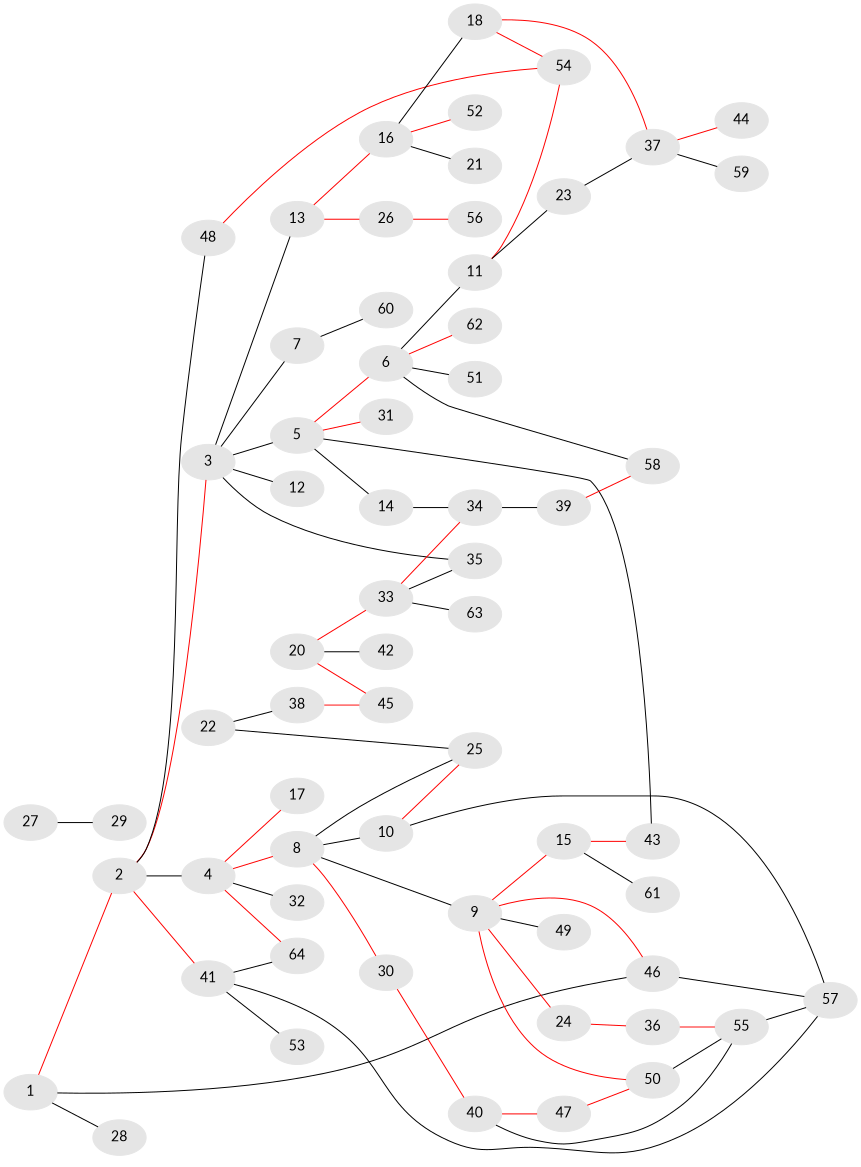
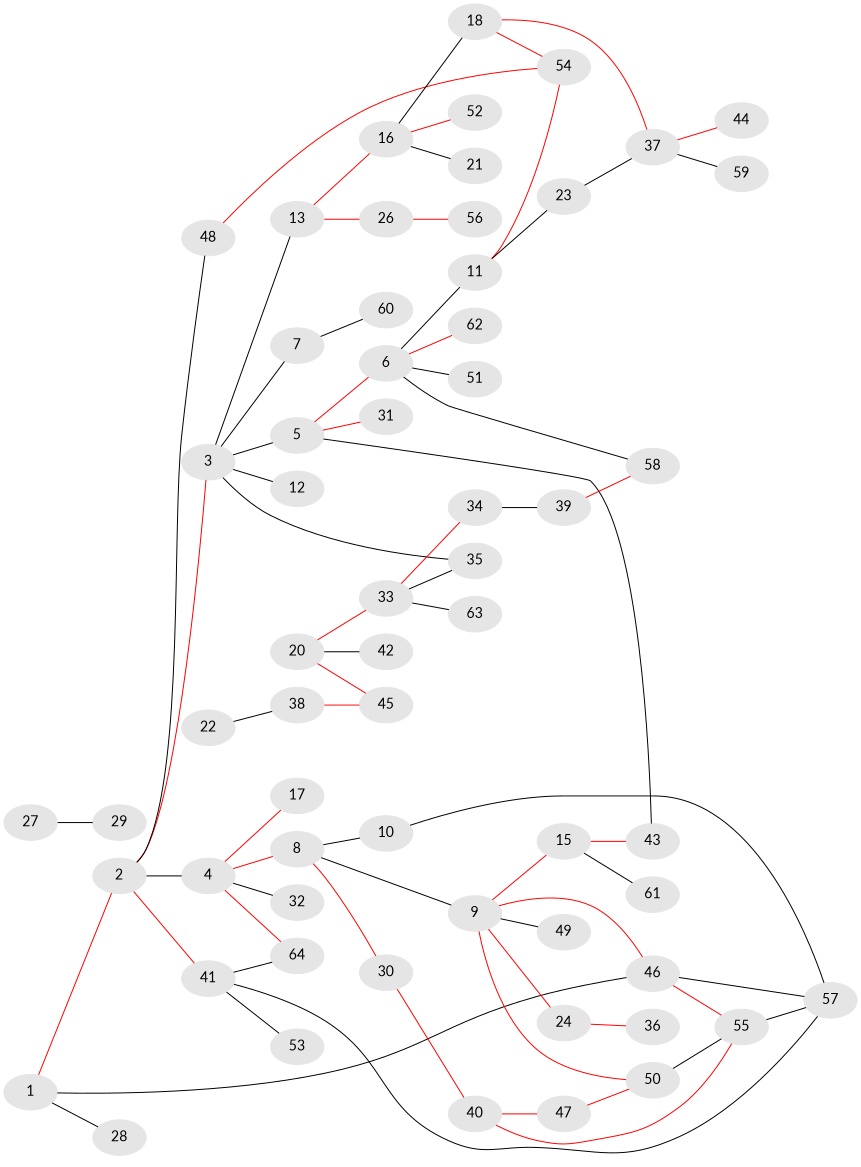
  graph {
    fontname=Lato
    rankdir=LR
    node [color=gray90 fontname=Lato style=filled]
    edge [color=black fontname=Lato]
    1
    2
    28
    46
    3
    4
    41
    48
    57
    55
    5
    7
    12
    13
    35
    8
    17
    32
    64
    53
    54
    6
-   14
    31
    43
    60
    16
    26
    9
    10
-   25
    30
    27
    29
    11
    51
    58
    62
    34
    23
    22
    38
    15
    24
    49
    50
    20
    33
    42
    45
    40
    61
    36
    37
    18
    21
    52
    56
    39
    44
    59
    63
    47
    1 -- 2 [color=red]
    1 -- 28
    1 -- 46
    2 -- 3 [color=red]
    2 -- 4
    2 -- 41 [color=red]
    2 -- 48
    46 -- 57
-   36 -- 55 [color=red]
+   46 -- 55 [color=red]
    3 -- 5
    3 -- 7
    3 -- 12
    3 -- 13
    3 -- 35
    4 -- 8 [color=red]
    4 -- 17 [color=red]
    4 -- 32
    4 -- 64 [color=red]
    41 -- 57
    41 -- 64
    41 -- 53
    48 -- 54 [color=red]
    55 -- 57
    5 -- 6 [color=red]
-   5 -- 14
    5 -- 31 [color=red]
    5 -- 43
    7 -- 60
    13 -- 16 [color=red]
    13 -- 26 [color=red]
    8 -- 9
    8 -- 10
-   8 -- 25
    8 -- 30 [color=red]
    6 -- 11
    6 -- 51
    6 -- 58
    6 -- 62 [color=red]
-   14 -- 34
    16 -- 18
    16 -- 21
    16 -- 52 [color=red]
    26 -- 56 [color=red]
    9 -- 46 [color=red]
    9 -- 15 [color=red]
    9 -- 24 [color=red]
    9 -- 49
    9 -- 50 [color=red]
    10 -- 57
-   10 -- 25 [color=red]
    30 -- 40 [color=red]
    27 -- 29
    11 -- 54 [color=red]
    11 -- 23
    34 -- 39
    23 -- 37
-   22 -- 25
    22 -- 38
    38 -- 45 [color=red]
    15 -- 43 [color=red]
    15 -- 61
    24 -- 36 [color=red]
    50 -- 55
    20 -- 33 [color=red]
    20 -- 42
    20 -- 45 [color=red]
    33 -- 35
    33 -- 34 [color=red]
    33 -- 63
-   40 -- 55
+   40 -- 55 [color=red]
    40 -- 47 [color=red]
    37 -- 44 [color=red]
    37 -- 59
    18 -- 54 [color=red]
    18 -- 37 [color=red]
    39 -- 58 [color=red]
    47 -- 50 [color=red]
  }
